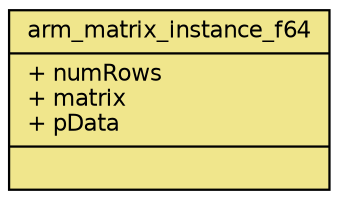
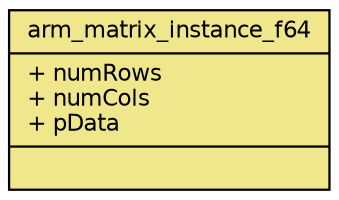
  digraph {
-   n1 [color=black fillcolor=khaki fontcolor=black fontname=Helvetica fontsize=10 height=0.2 label="{arm_matrix_instance_f64\n|+ numRows\l+ matrix\l+ pData\l|}" shape=record style=filled width=0.4]
+   n1 [color=black fillcolor=khaki fontcolor=black fontname=Helvetica fontsize=10 height=0.2 label="{arm_matrix_instance_f64\n|+ numRows\l+ numCols\l+ pData\l|}" shape=record style=filled width=0.4]
  }
